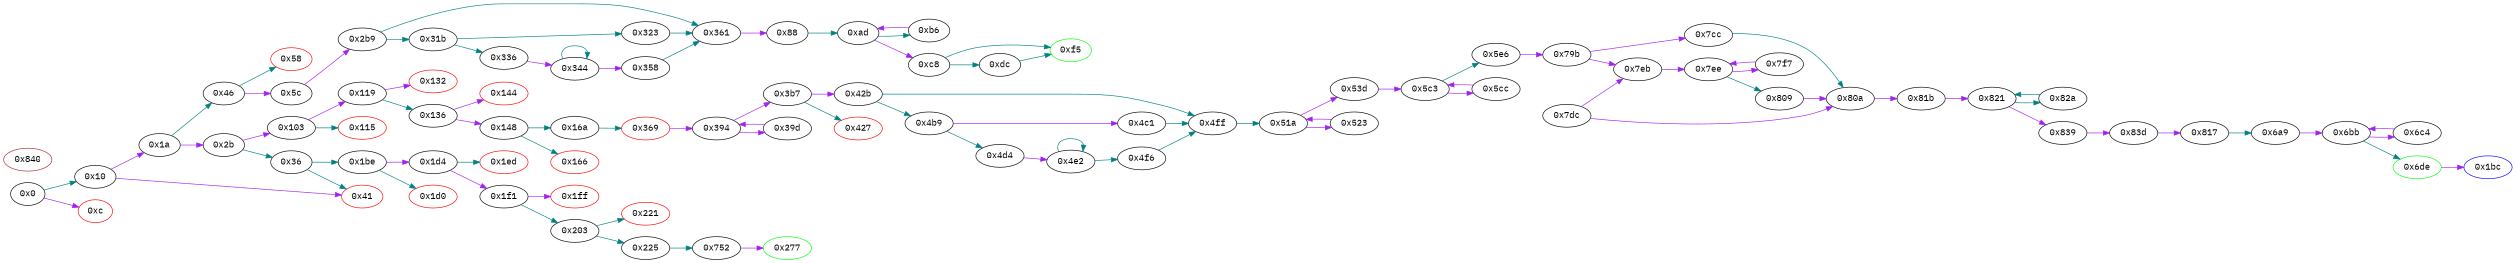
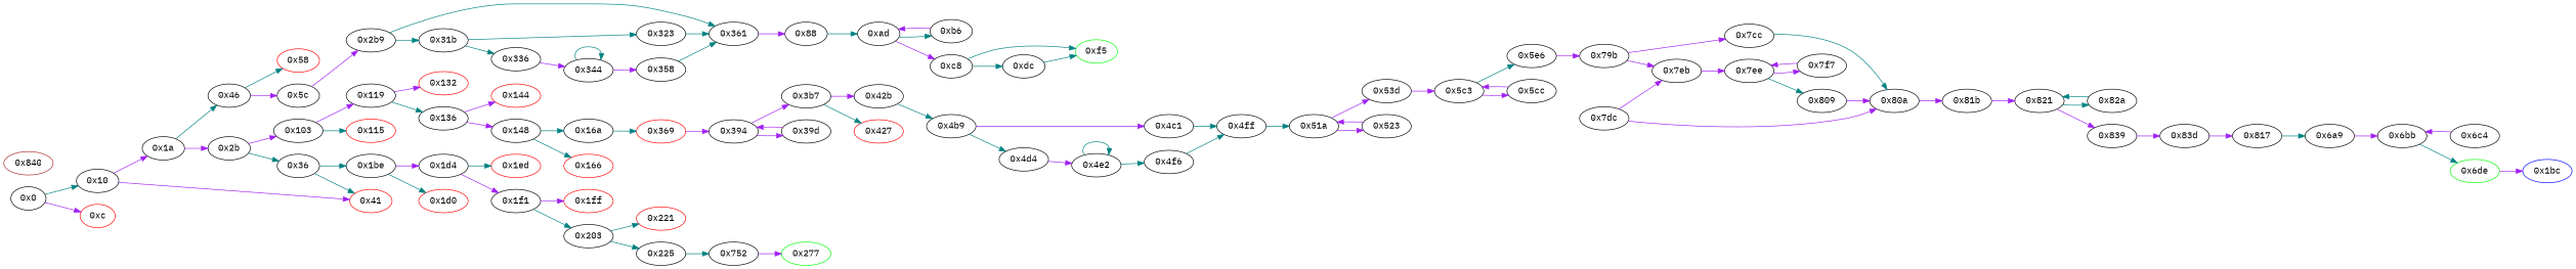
  digraph {
    fontname="IBM Plex Mono"
    rankdir=LR
    node [fillcolor=white fontname="IBM Plex Mono" style=filled]
    edge [color=purple fontname="IBM Plex Mono"]
    "0x81b"
    "0x821"
    "0x82a"
    "0x839"
    "0x7dc"
    "0x7eb"
    "0x80a"
    "0x7ee"
    "0xf5" [color=green]
    "0xdc"
    "0x4f6"
    "0x4ff"
    "0x51a"
    "0x1ff" [color=red]
    "0x203"
    "0x225"
    "0x221" [color=red]
    "0x752"
    "0x809"
    "0x7f7"
    "0x4e2"
    "0x6c4"
    "0x6bb"
    "0x6de" [color=green]
    "0x369" [color=red]
    "0x394"
    "0x3b7"
    "0x39d"
    "0xb6"
    "0xad"
    "0xc8"
    "0x344"
    "0x358"
    "0x361"
    "0x42b"
    "0x4b9"
    "0x4d4"
    "0x4c1"
    "0x103"
    "0x119"
    "0x115" [color=red]
    "0x132" [color=red]
    "0x136"
    "0x277" [color=green]
    "0x88"
    "0x10"
    "0x1a"
    "0x41" [color=red]
    "0x2b"
    "0x46"
    "0x0"
    "0xc" [color=red]
    "0x336"
    "0x53d"
    "0x523"
    "0x36"
    "0x1be"
    "0x817"
    "0x6a9"
    "0x5c"
    "0x58" [color=red]
    "0x5e6"
    "0x79b"
    "0x7cc"
    "0x1bc" [color=blue]
    "0x144" [color=red]
    "0x148"
    "0x1ed" [color=red]
    "0x427" [color=red]
    "0x840" [color=brown]
    "0x1f1"
    "0x5c3"
    "0x5cc"
    "0x1d4"
    "0x1d0" [color=red]
    "0x83d"
    "0x323"
    "0x2b9"
    "0x31b"
    "0x16a"
    "0x166" [color=red]
    "0x81b" -> "0x821"
    "0x821" -> "0x82a" [color=teal]
    "0x821" -> "0x839"
    "0x82a" -> "0x821" [color=teal]
    "0x839" -> "0x83d"
    "0x7dc" -> "0x7eb"
    "0x7dc" -> "0x80a"
    "0x7eb" -> "0x7ee"
    "0x80a" -> "0x81b"
    "0x7ee" -> "0x809" [color=teal]
    "0x7ee" -> "0x7f7"
    "0xdc" -> "0xf5" [color=teal]
    "0x4f6" -> "0x4ff" [color=teal]
    "0x4ff" -> "0x51a" [color=teal]
    "0x51a" -> "0x53d"
    "0x51a" -> "0x523"
    "0x203" -> "0x225" [color=teal]
    "0x203" -> "0x221" [color=teal]
    "0x225" -> "0x752" [color=teal]
    "0x752" -> "0x277"
    "0x809" -> "0x80a"
    "0x7f7" -> "0x7ee"
    "0x4e2" -> "0x4f6" [color=teal]
    "0x4e2" -> "0x4e2" [color=teal]
    "0x6c4" -> "0x6bb"
-   "0x6bb" -> "0x6c4"
    "0x6bb" -> "0x6de" [color=teal]
    "0x6de" -> "0x1bc"
    "0x369" -> "0x394"
    "0x394" -> "0x3b7"
    "0x394" -> "0x39d"
    "0x3b7" -> "0x42b"
    "0x3b7" -> "0x427" [color=teal]
    "0x39d" -> "0x394"
    "0xb6" -> "0xad"
    "0xad" -> "0xb6" [color=teal]
    "0xad" -> "0xc8"
    "0xc8" -> "0xf5" [color=teal]
    "0xc8" -> "0xdc" [color=teal]
    "0x344" -> "0x344" [color=teal]
    "0x344" -> "0x358"
    "0x358" -> "0x361" [color=teal]
    "0x361" -> "0x88"
-   "0x42b" -> "0x4ff" [color=teal]
    "0x42b" -> "0x4b9" [color=teal]
    "0x4b9" -> "0x4d4" [color=teal]
    "0x4b9" -> "0x4c1"
    "0x4d4" -> "0x4e2"
    "0x4c1" -> "0x4ff" [color=teal]
    "0x103" -> "0x119"
    "0x103" -> "0x115" [color=teal]
    "0x119" -> "0x132"
    "0x119" -> "0x136" [color=teal]
    "0x136" -> "0x144"
    "0x136" -> "0x148"
    "0x88" -> "0xad" [color=teal]
    "0x10" -> "0x1a"
    "0x10" -> "0x41"
    "0x1a" -> "0x2b"
    "0x1a" -> "0x46" [color=teal]
    "0x2b" -> "0x103"
    "0x2b" -> "0x36" [color=teal]
    "0x46" -> "0x5c"
    "0x46" -> "0x58" [color=teal]
    "0x0" -> "0x10" [color=teal]
    "0x0" -> "0xc"
    "0x336" -> "0x344"
    "0x53d" -> "0x5c3"
    "0x523" -> "0x51a"
    "0x36" -> "0x41" [color=teal]
    "0x36" -> "0x1be" [color=teal]
    "0x1be" -> "0x1d4"
    "0x1be" -> "0x1d0" [color=teal]
    "0x817" -> "0x6a9" [color=teal]
    "0x6a9" -> "0x6bb"
    "0x5c" -> "0x2b9"
    "0x5e6" -> "0x79b"
    "0x79b" -> "0x7eb"
    "0x79b" -> "0x7cc"
    "0x7cc" -> "0x80a" [color=teal]
    "0x148" -> "0x16a" [color=teal]
    "0x148" -> "0x166" [color=teal]
    "0x1f1" -> "0x1ff"
    "0x1f1" -> "0x203" [color=teal]
    "0x5c3" -> "0x5e6" [color=teal]
    "0x5c3" -> "0x5cc"
    "0x5cc" -> "0x5c3"
    "0x1d4" -> "0x1ed" [color=teal]
    "0x1d4" -> "0x1f1"
    "0x83d" -> "0x817"
    "0x323" -> "0x361" [color=teal]
    "0x2b9" -> "0x361" [color=teal]
    "0x2b9" -> "0x31b" [color=teal]
    "0x31b" -> "0x336" [color=teal]
    "0x31b" -> "0x323" [color=teal]
    "0x16a" -> "0x369" [color=teal]
  }
